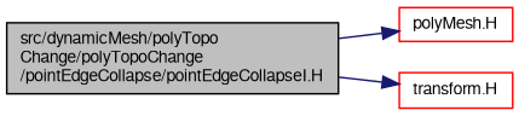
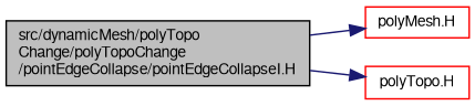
  digraph {
    rankdir=LR
    node [color=red fontname=FreeSans fontsize=10 shape=record]
    edge [color=midnightblue fontname=FreeSans fontsize=10 labelfontname=FreeSans labelfontsize=10 style=solid]
    n1 [color=black fillcolor=grey75 fontcolor=black height=0.2 label="src/dynamicMesh/polyTopo\lChange/polyTopoChange\l/pointEdgeCollapse/pointEdgeCollapseI.H" style=filled width=0.4]
    n2 [height=0.2 label="polyMesh.H" width=0.4]
-   n3 [height=0.2 label="transform.H" width=0.4]
+   n3 [height=0.2 label="polyTopo.H" width=0.4]
    n1 -> n2
    n1 -> n3
  }
